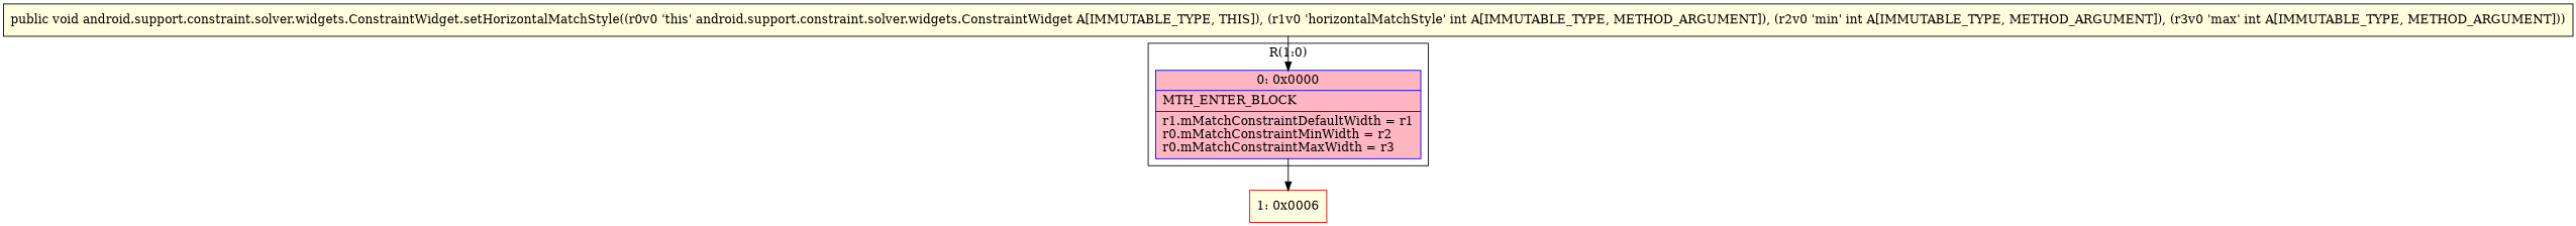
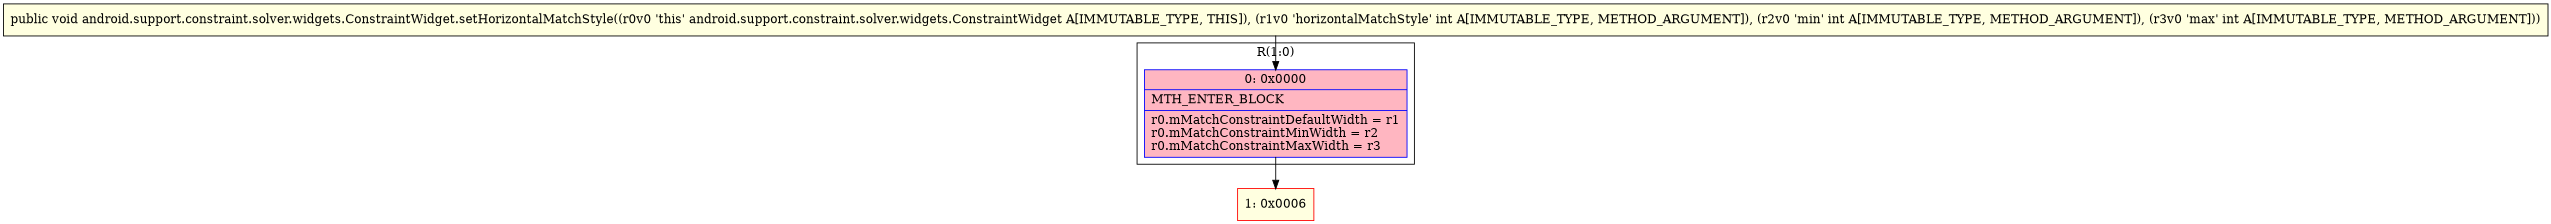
  digraph {
    node [shape=record style=filled fillcolor=lightyellow]
-   n1 [color=blue label="{0\:\ 0x0000|MTH_ENTER_BLOCK\l|r1.mMatchConstraintDefaultWidth = r1\lr0.mMatchConstraintMinWidth = r2\lr0.mMatchConstraintMaxWidth = r3\l}" fillcolor=lightpink]
+   n1 [color=blue label="{0\:\ 0x0000|MTH_ENTER_BLOCK\l|r0.mMatchConstraintDefaultWidth = r1\lr0.mMatchConstraintMinWidth = r2\lr0.mMatchConstraintMaxWidth = r3\l}" fillcolor=lightpink]
    n2 [color=red label="{1\:\ 0x0006}"]
    n3 [label="{public void android.support.constraint.solver.widgets.ConstraintWidget.setHorizontalMatchStyle((r0v0 'this' android.support.constraint.solver.widgets.ConstraintWidget A[IMMUTABLE_TYPE, THIS]), (r1v0 'horizontalMatchStyle' int A[IMMUTABLE_TYPE, METHOD_ARGUMENT]), (r2v0 'min' int A[IMMUTABLE_TYPE, METHOD_ARGUMENT]), (r3v0 'max' int A[IMMUTABLE_TYPE, METHOD_ARGUMENT])) }"]
    subgraph cluster_1 {
      label="R(1:0)"
      n1
    }
    n1 -> n2
    n3 -> n1
  }
